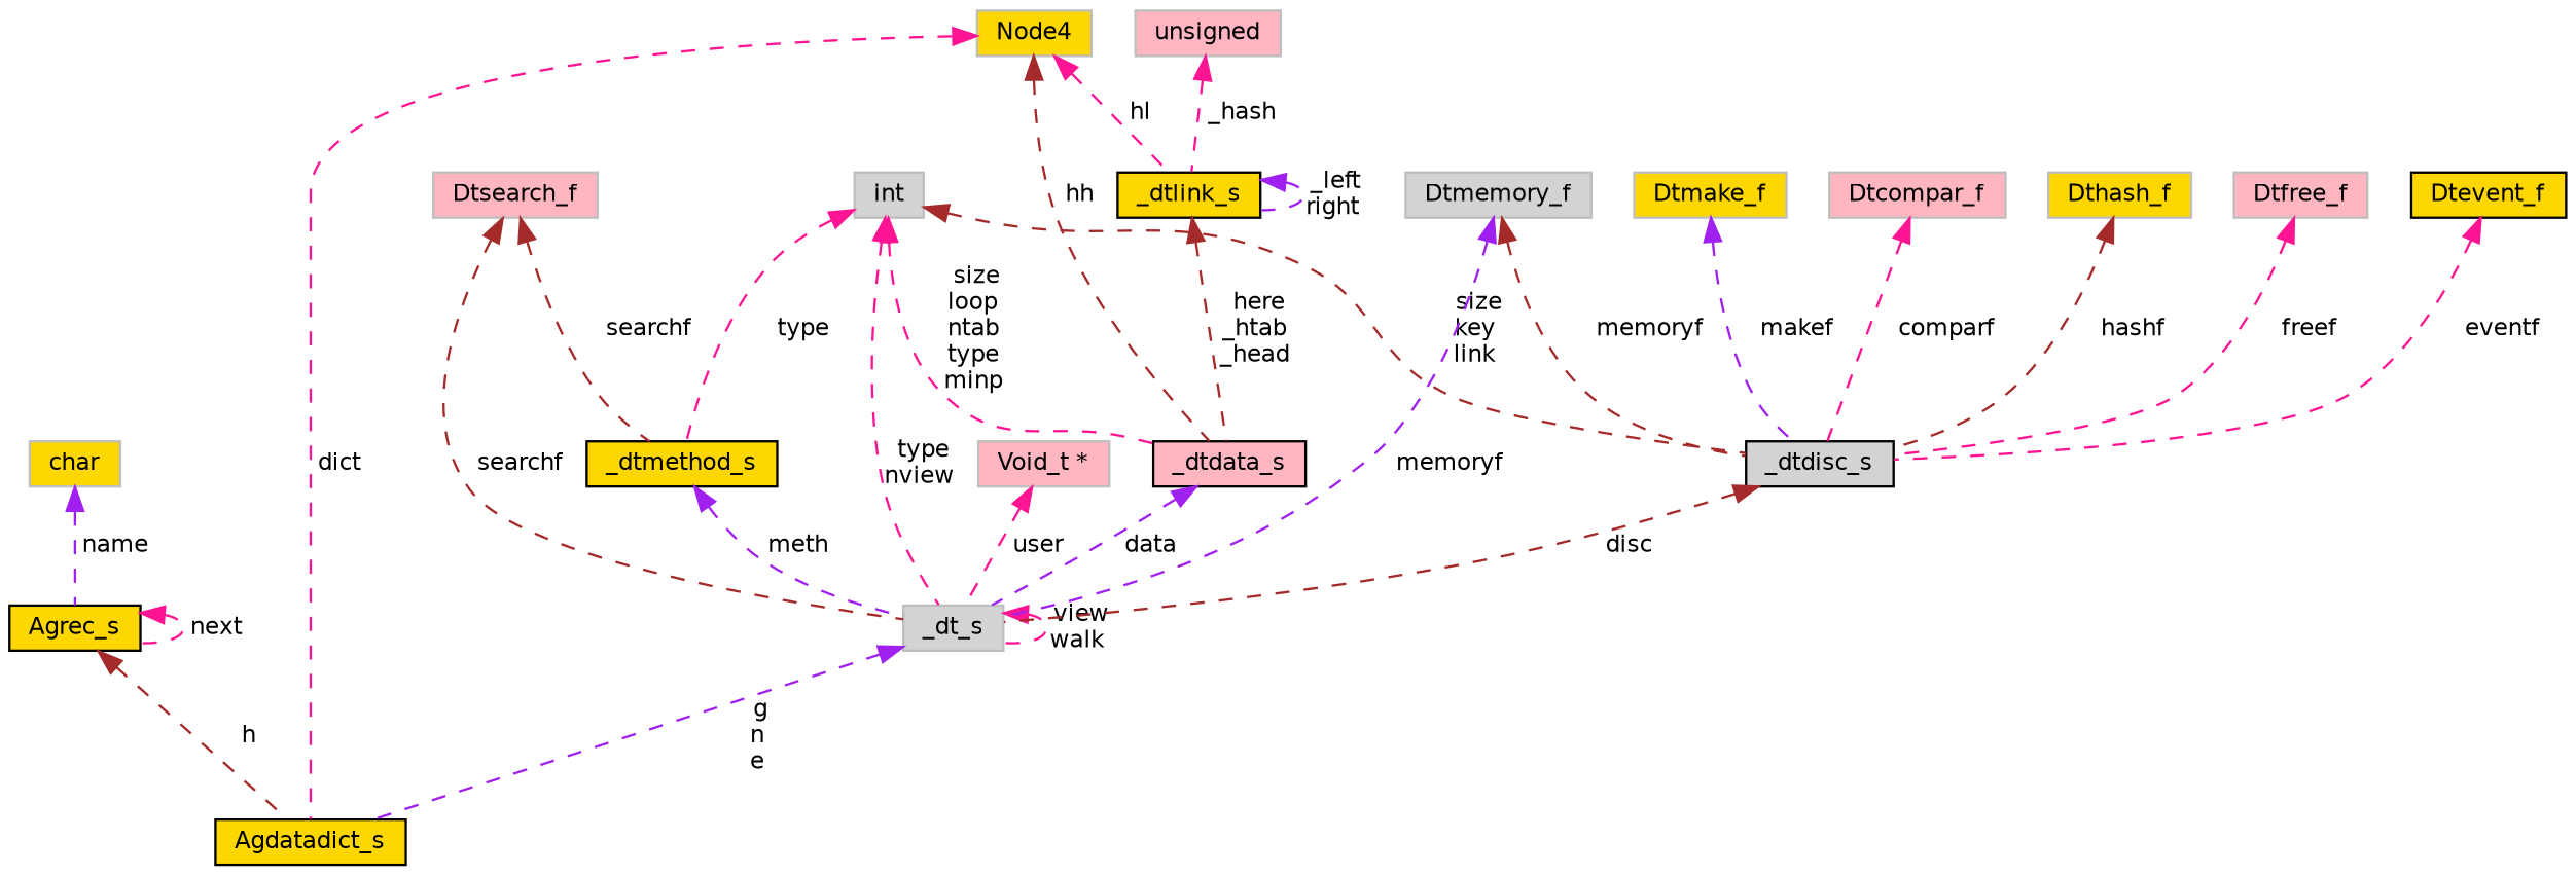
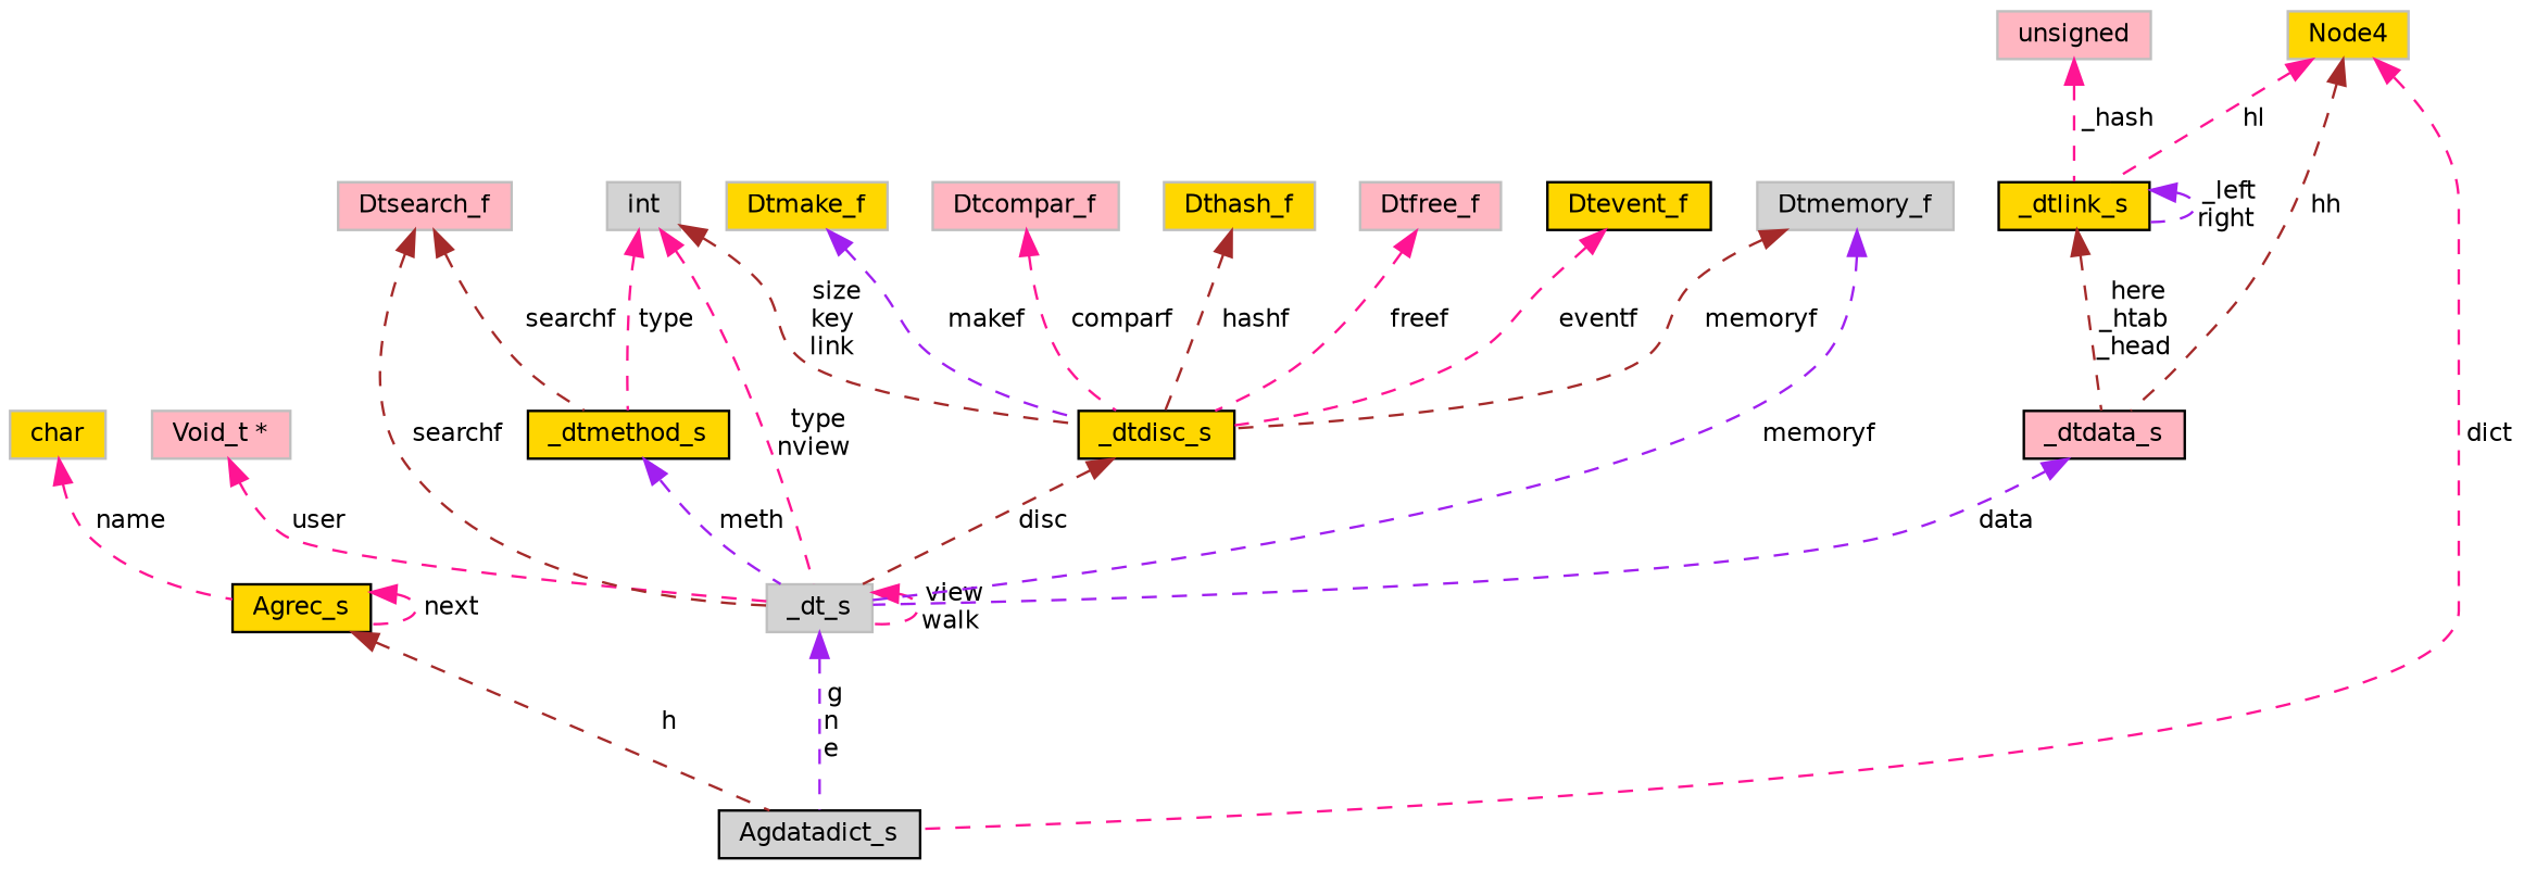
  digraph {
    node [color=grey75 fillcolor=gold fontname=Helvetica fontsize=10 shape=record style=filled]
    edge [color=deeppink dir=back fontname=Helvetica fontsize=10 labelfontname=Helvetica labelfontsize=10 style=dashed]
-   n1 [color=black fontcolor=black height=0.2 label=Agdatadict_s width=0.4]
+   n1 [color=black fillcolor=lightgrey fontcolor=black height=0.2 label=Agdatadict_s width=0.4]
    n2 [color=black height=0.2 label=Agrec_s width=0.4]
    n3 [height=0.2 label=char width=0.4]
    Node4 [height=0.2 width=0.4]
    n5 [color=black fillcolor=lightpink height=0.2 label=_dtdata_s width=0.4]
    n6 [color=black height=0.2 label=_dtlink_s width=0.4]
    n7 [fillcolor=lightgrey height=0.2 label=_dt_s width=0.4]
-   n8 [color=black fillcolor=lightgrey height=0.2 label=_dtdisc_s width=0.4]
+   n8 [color=black height=0.2 label=_dtdisc_s width=0.4]
    n9 [fillcolor=lightpink height=0.2 label=Dtfree_f width=0.4]
    n10 [color=black height=0.2 label=Dtevent_f width=0.4]
    n11 [height=0.2 label=Dtmake_f width=0.4]
    n12 [fillcolor=lightpink height=0.2 label=Dtcompar_f width=0.4]
    n13 [fillcolor=lightgrey height=0.2 label=int width=0.4]
    n14 [color=black height=0.2 label=_dtmethod_s width=0.4]
    n15 [fillcolor=lightgrey height=0.2 label=Dtmemory_f width=0.4]
    n16 [height=0.2 label=Dthash_f width=0.4]
    n17 [fillcolor=lightpink height=0.2 label=unsigned width=0.4]
    n18 [fillcolor=lightpink height=0.2 label="Void_t *" width=0.4]
    n19 [fillcolor=lightpink height=0.2 label=Dtsearch_f width=0.4]
    n2 -> n1 [color=brown label=" h"]
    n2 -> n2 [label=" next"]
-   n3 -> n2 [color=purple label=" name"]
+   n3 -> n2 [label=" name"]
    Node4 -> n1 [label=" dict"]
    Node4 -> n5 [color=brown label=" hh"]
    Node4 -> n6 [label=" hl"]
    n5 -> n7 [color=purple label=" data"]
    n6 -> n5 [color=brown label=" here\n_htab\n_head"]
    n6 -> n6 [color=purple label=" _left\nright"]
    n7 -> n1 [color=purple label=" g\nn\ne"]
    n7 -> n7 [label=" view\nwalk"]
    n8 -> n7 [color=brown label=" disc"]
    n9 -> n8 [label=" freef"]
    n10 -> n8 [label=" eventf"]
    n11 -> n8 [color=purple label=" makef"]
    n12 -> n8 [label=" comparf"]
-   n13 -> n5 [label=" size\nloop\nntab\ntype\nminp"]
    n13 -> n7 [label=" type\nnview"]
    n13 -> n8 [color=brown label=" size\nkey\nlink"]
    n13 -> n14 [label=" type"]
    n14 -> n7 [color=purple label=" meth"]
    n15 -> n7 [color=purple label=" memoryf"]
    n15 -> n8 [color=brown label=" memoryf"]
    n16 -> n8 [color=brown label=" hashf"]
    n17 -> n6 [label=" _hash"]
    n18 -> n7 [label=" user"]
    n19 -> n7 [color=brown label=" searchf"]
    n19 -> n14 [color=brown label=" searchf"]
  }
